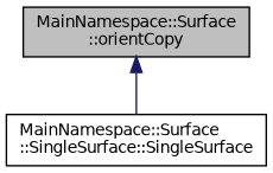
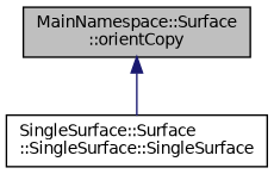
  digraph {
    rankdir=TB
    node [color=black fontname=Helvetica fontsize=10 shape=record style=filled]
    n1 [fillcolor=grey75 fontcolor=black height=0.2 label="MainNamespace::Surface\l::orientCopy" width=0.4]
-   n2 [fillcolor=white height=0.2 label="MainNamespace::Surface\l::SingleSurface::SingleSurface" width=0.4]
+   n2 [fillcolor=white height=0.2 label="SingleSurface::Surface\l::SingleSurface::SingleSurface" width=0.4]
    n1 -> n2 [color=midnightblue dir=back fontname=Helvetica fontsize=10 labelfontname=Helvetica labelfontsize=10 style=solid]
  }
